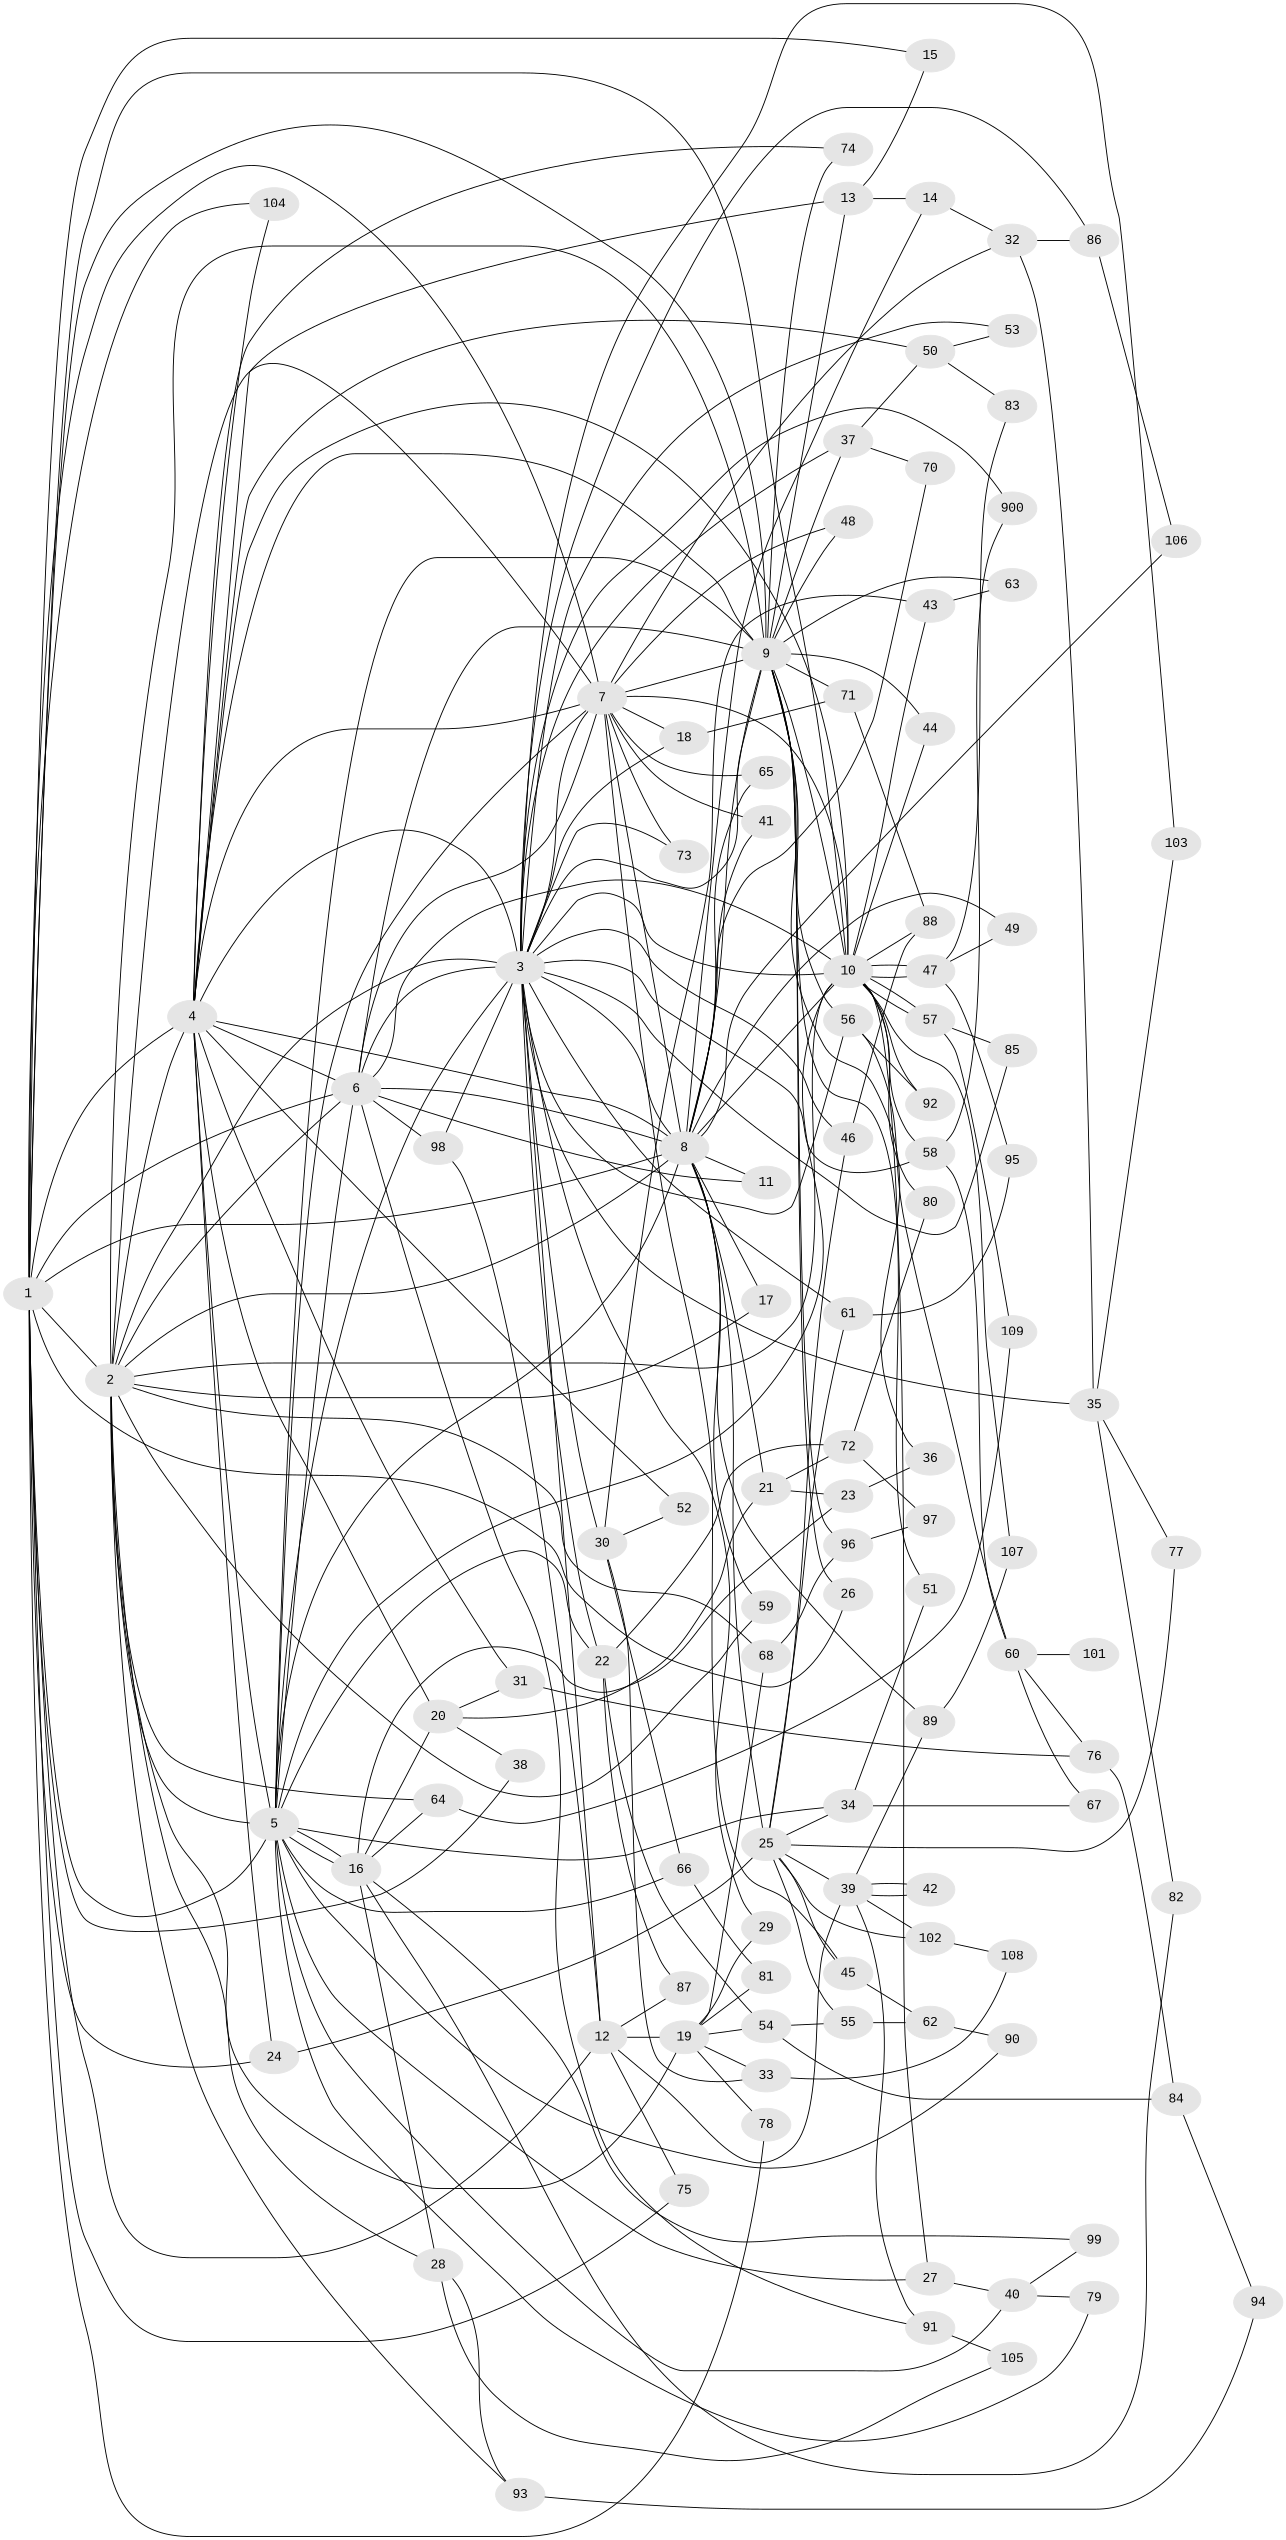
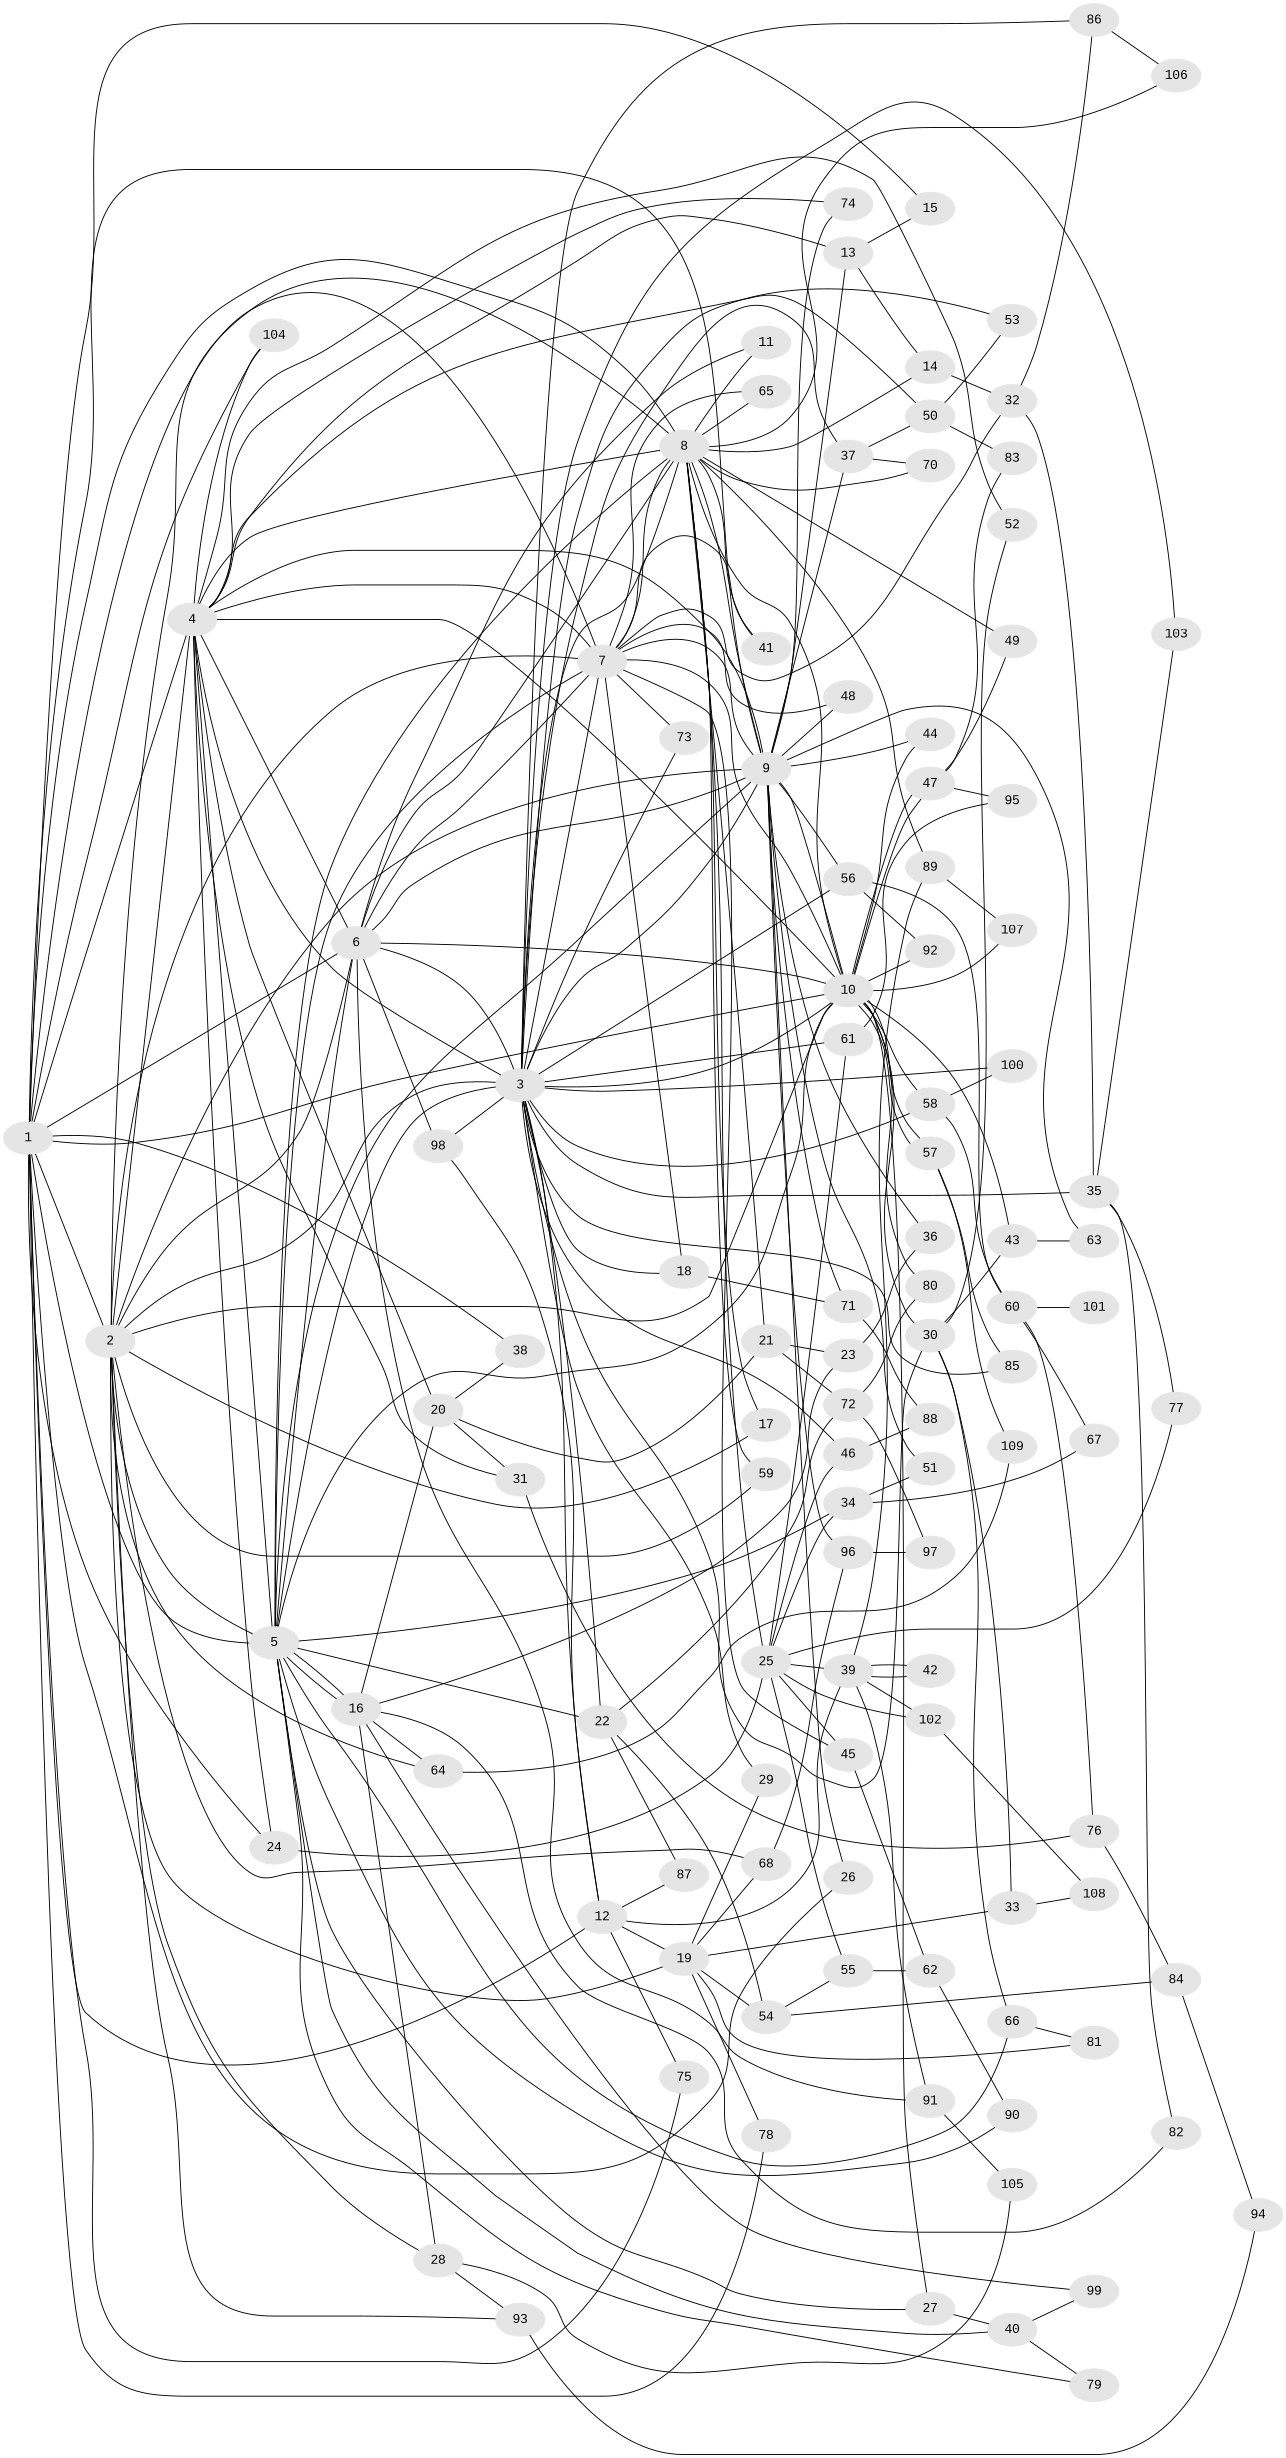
  graph {
    fontname="Liberation Mono"
    rankdir=LR
    node [color=gray90 fontname="Liberation Mono" style=filled]
    edge [fontname="Liberation Mono"]
    1
    2
    4
    5
    6
    7
    8
    9
    10
    12
    15
    24
    26
    38
    75
    78
    104
    3
    17
    19
    28
    59
    64
    68
    93
    18
    22
    29
    30
    35
    37
    46
    53
    56
    58
    61
    73
    85
    86
-   100 [label=900]
+   100
    103
    13
    20
    31
    50
    52
    74
    16
    27
    34
    40
    66
    79
    90
    11
    91
    98
    32
    41
    45
    48
    65
    14
    21
    25
    49
    70
    89
    106
    36
    44
    51
    63
    71
    96
    43
    47
    57
    80
    92
    107
    39
    87
    33
    54
    81
    105
    109
    94
    72
    82
    77
    88
    60
    95
    76
    83
    23
    99
    67
    62
    55
    102
    97
    42
    108
    84
    101
    1 -- 2
    1 -- 4
    1 -- 5
    1 -- 6
    1 -- 7
    1 -- 8
    1 -- 9
    1 -- 10
    1 -- 12
    1 -- 15
    1 -- 24
    1 -- 26
    1 -- 38
    1 -- 75
    1 -- 78
    1 -- 104
    2 -- 4
    2 -- 5
    2 -- 6
    2 -- 7
    2 -- 8
    2 -- 9
    2 -- 10
    2 -- 3
    2 -- 17
    2 -- 19
    2 -- 28
    2 -- 59
    2 -- 64
    2 -- 68
    2 -- 93
    4 -- 5
    4 -- 6
    4 -- 7
    4 -- 8
    4 -- 9
    4 -- 10
    4 -- 24
    4 -- 104
    4 -- 13
    4 -- 20
    4 -- 31
    4 -- 50
    4 -- 52
    4 -- 74
    5 -- 6
    5 -- 7
    5 -- 8
    5 -- 9
    5 -- 10
    5 -- 22
    5 -- 16
    5 -- 16
    5 -- 27
    5 -- 34
    5 -- 40
    5 -- 66
    5 -- 79
    5 -- 90
    6 -- 7
    6 -- 8
    6 -- 9
    6 -- 10
    6 -- 11
    6 -- 91
    6 -- 98
    7 -- 8
    7 -- 9
    7 -- 10
    7 -- 18
    7 -- 73
    7 -- 32
    7 -- 41
    7 -- 45
    7 -- 48
    7 -- 65
    8 -- 9
    8 -- 10
    8 -- 17
    8 -- 59
    8 -- 11
    8 -- 41
    8 -- 65
    8 -- 14
    8 -- 21
    8 -- 25
    8 -- 49
    8 -- 70
    8 -- 89
    8 -- 106
    9 -- 10
    9 -- 26
    9 -- 37
    9 -- 56
    9 -- 13
    9 -- 74
    9 -- 48
    9 -- 36
    9 -- 44
    9 -- 51
    9 -- 63
    9 -- 71
    9 -- 96
-   10 -- 88
+   10 -- 30
    10 -- 58
    10 -- 27
    10 -- 44
    10 -- 43
    10 -- 47
    10 -- 47
    10 -- 57
    10 -- 57
    10 -- 80
    10 -- 92
    10 -- 107
    12 -- 75
    12 -- 19
    12 -- 98
    12 -- 39
    12 -- 87
    24 -- 25
    3 -- 4
    3 -- 5
    3 -- 6
    3 -- 7
    3 -- 8
    3 -- 9
    3 -- 10
    3 -- 12
    3 -- 18
    3 -- 22
    3 -- 29
    3 -- 30
    3 -- 35
    3 -- 37
    3 -- 46
    3 -- 53
    3 -- 56
    3 -- 58
    3 -- 61
    3 -- 73
    3 -- 85
    3 -- 86
    3 -- 100
    3 -- 103
    19 -- 78
    19 -- 68
    19 -- 29
    19 -- 33
    19 -- 54
    19 -- 81
    28 -- 93
    28 -- 105
    64 -- 109
    68 -- 96
    93 -- 94
    18 -- 71
    22 -- 87
    22 -- 54
    22 -- 72
    30 -- 52
    30 -- 66
    30 -- 43
    30 -- 33
    35 -- 103
    35 -- 82
    35 -- 77
    37 -- 50
    37 -- 70
    46 -- 88
    56 -- 92
    56 -- 60
    58 -- 100
    58 -- 60
    61 -- 95
    86 -- 106
    13 -- 15
    13 -- 14
    20 -- 38
    20 -- 31
    20 -- 21
    31 -- 76
    50 -- 53
    50 -- 83
    16 -- 28
    16 -- 64
    16 -- 20
    16 -- 82
    16 -- 23
    16 -- 99
    27 -- 40
    34 -- 51
    34 -- 67
    40 -- 79
    40 -- 99
    66 -- 81
    91 -- 105
    98 -- 3
    32 -- 35
    32 -- 86
    45 -- 62
    14 -- 32
    21 -- 72
    21 -- 23
    25 -- 46
    25 -- 61
    25 -- 34
    25 -- 45
    25 -- 39
    25 -- 77
    25 -- 55
    25 -- 102
    89 -- 107
    71 -- 88
    96 -- 97
    43 -- 63
    47 -- 49
    47 -- 95
    47 -- 83
    57 -- 85
    57 -- 109
    39 -- 91
    39 -- 89
    39 -- 102
    39 -- 42
    39 -- 42
    33 -- 108
    54 -- 55
    54 -- 84
    72 -- 80
    72 -- 97
    60 -- 76
    60 -- 67
    60 -- 101
    76 -- 84
    23 -- 36
    62 -- 90
    55 -- 62
    102 -- 108
    84 -- 94
  }
